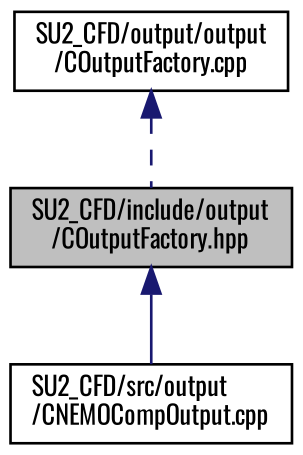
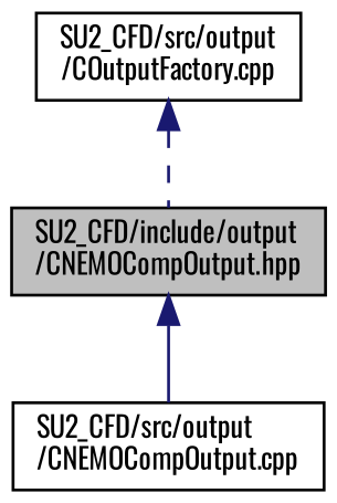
  digraph {
    fontname=Oswald
    node [color=black fillcolor=white fontname=Oswald fontsize=10 shape=record style=filled]
    edge [color=midnightblue dir=back fontname=Oswald fontsize=10 labelfontname=Helvetica labelfontsize=10]
-   n1 [fillcolor=grey75 fontcolor=black height=0.2 label="SU2_CFD/include/output\l/COutputFactory.hpp" width=0.4]
+   n1 [fillcolor=grey75 fontcolor=black height=0.2 label="SU2_CFD/include/output\l/CNEMOCompOutput.hpp" width=0.4]
    n2 [height=0.2 label="SU2_CFD/src/output\l/CNEMOCompOutput.cpp" width=0.4]
-   n3 [height=0.2 label="SU2_CFD/output/output\l/COutputFactory.cpp" width=0.4]
+   n3 [height=0.2 label="SU2_CFD/src/output\l/COutputFactory.cpp" width=0.4]
    n1 -> n2 [style=solid]
    n3 -> n1 [style=dashed]
  }
